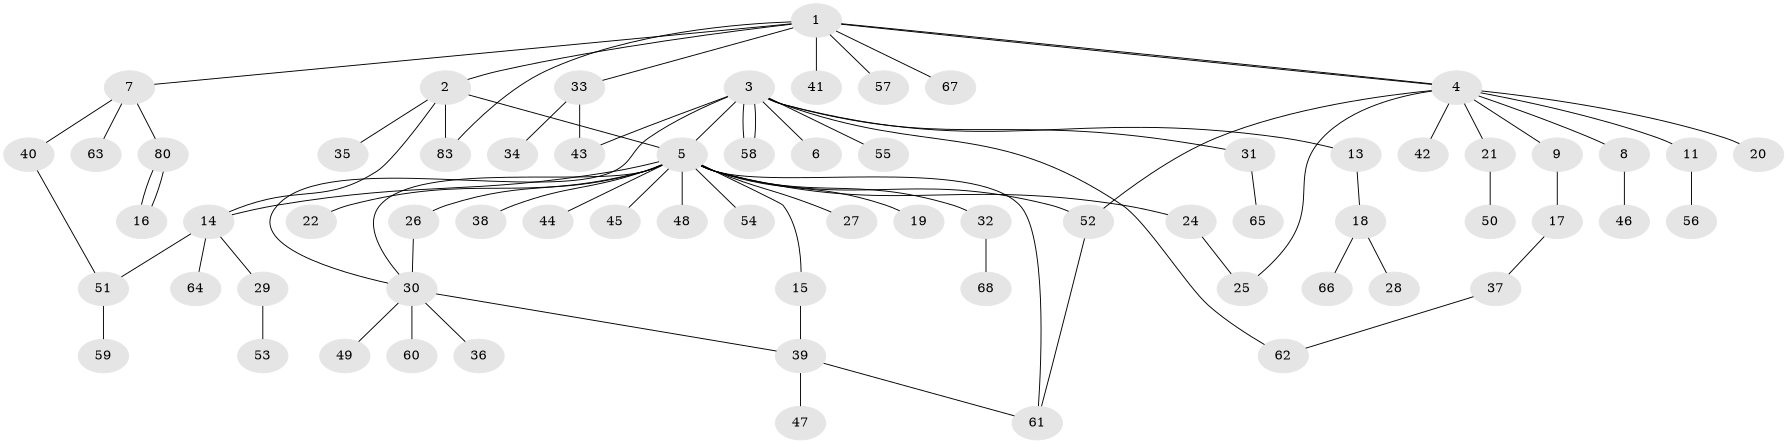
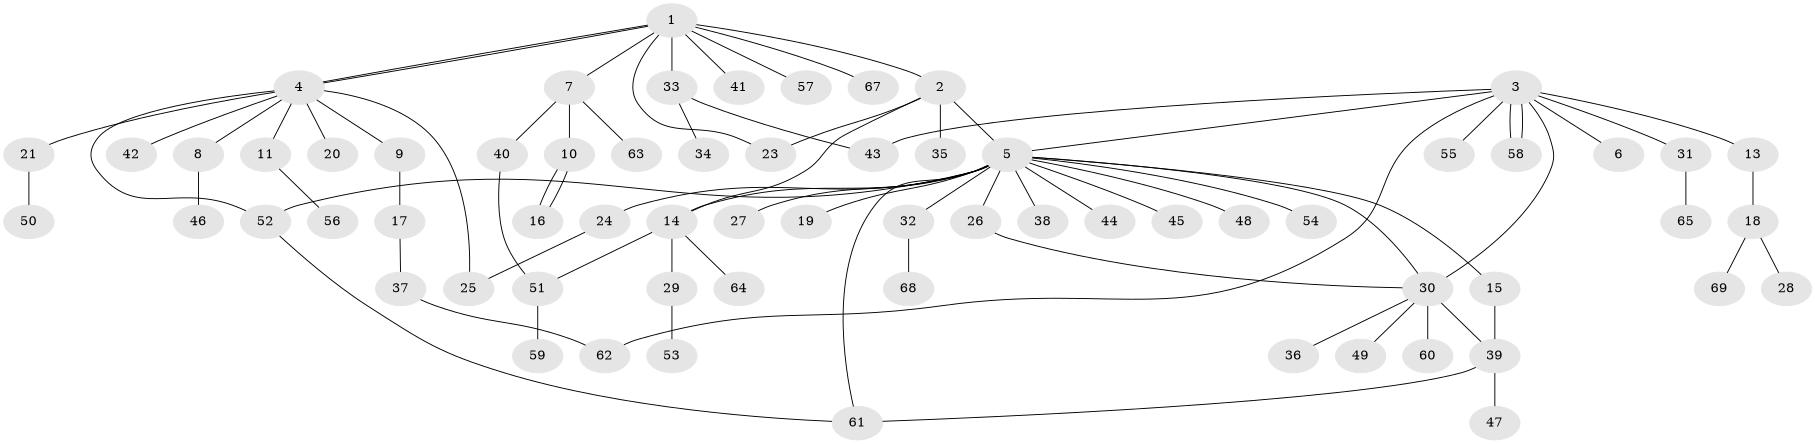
  graph {
    node [color=gray90 style=filled]
    1
    2
    4
    7
-   23 [label=83]
+   23
    33
    41
    57
    67
    5
    14
    35
    3
    6
    13
    30
    31
    43
    55
    58
    62
    8
    9
    11
    20
    21
    25
    42
    52
-   10 [label=80]
+   10
    40
    63
    34
    27
    15
    19
-   22
    24
    26
    32
    38
    44
    45
    48
    54
    61
    29
    51
    64
    18
    39
    36
    49
    60
    65
    46
    17
    56
    50
    68
    16
    37
    28
-   66
+   66 [label=69]
    53
    59
    47
    1 -- 2
    1 -- 4
    1 -- 4
    1 -- 7
    1 -- 23
    1 -- 33
    1 -- 41
    1 -- 57
    1 -- 67
    2 -- 23
    2 -- 5
    2 -- 14
    2 -- 35
    4 -- 8
    4 -- 9
    4 -- 11
    4 -- 20
    4 -- 21
    4 -- 25
    4 -- 42
    4 -- 52
    7 -- 10
    7 -- 40
    7 -- 63
    33 -- 43
    33 -- 34
    5 -- 14
    5 -- 30
    5 -- 52
    5 -- 27
    5 -- 15
    5 -- 19
-   5 -- 22
    5 -- 24
    5 -- 26
    5 -- 32
    5 -- 38
    5 -- 44
    5 -- 45
    5 -- 48
    5 -- 54
    5 -- 61
    14 -- 29
    14 -- 51
    14 -- 64
    3 -- 5
    3 -- 6
    3 -- 13
    3 -- 30
    3 -- 31
    3 -- 43
    3 -- 55
    3 -- 58
    3 -- 58
    3 -- 62
    13 -- 18
    30 -- 39
    30 -- 36
    30 -- 49
    30 -- 60
    31 -- 65
    8 -- 46
    9 -- 17
    11 -- 56
    21 -- 50
    52 -- 61
    10 -- 16
    10 -- 16
    40 -- 51
    15 -- 39
    24 -- 25
    26 -- 30
    32 -- 68
    29 -- 53
    51 -- 59
    18 -- 28
    18 -- 66
    39 -- 61
    39 -- 47
    17 -- 37
    37 -- 62
  }
